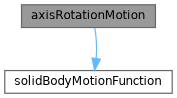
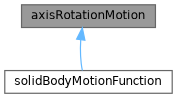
  digraph {
    node [color=gray40 fontname=Helvetica fontsize=10 shape=box style=filled]
    n1 [fillcolor=grey60 fontcolor=black height=0.2 label=axisRotationMotion width=0.4]
    n2 [fillcolor=white height=0.2 label=solidBodyMotionFunction width=0.4]
-   n2 -> n1 [color=steelblue1 dir=back fontname=Helvetica fontsize=10 labelfontname=Helvetica labelfontsize=10 style=solid]
+   n1 -> n2 [color=steelblue1 dir=back fontname=Helvetica fontsize=10 labelfontname=Helvetica labelfontsize=10 style=solid]
  }
